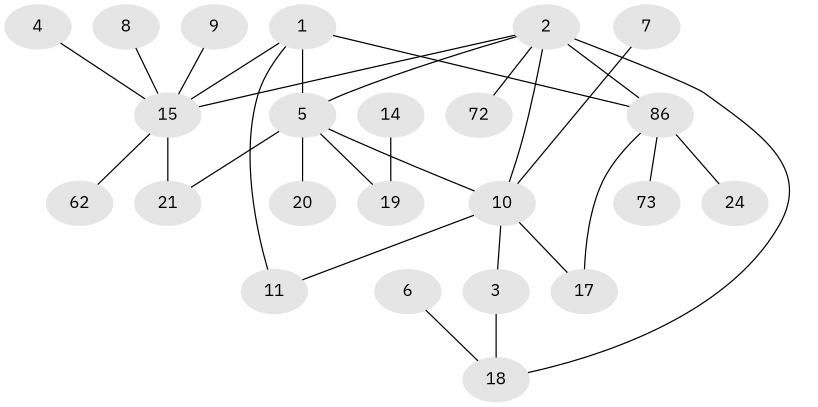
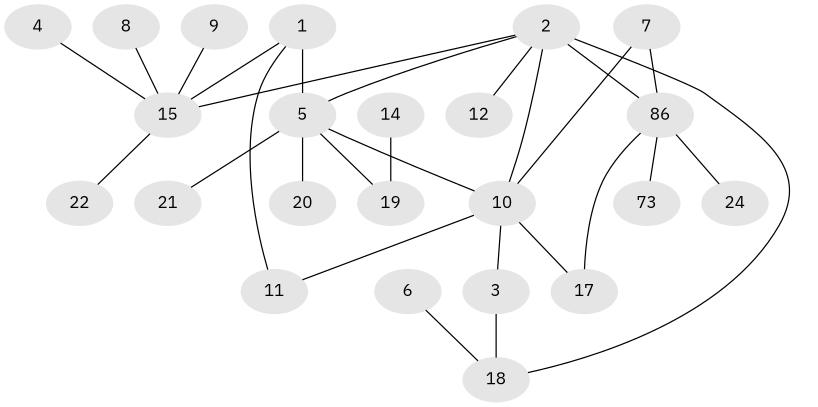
  graph {
    fontname="IBM Plex Sans"
    node [color=gray90 fontname="IBM Plex Sans" style=filled]
    edge [fontname="IBM Plex Sans" weight=1.0]
    1
    5
    15
    n4 [label=86]
    11
    10
    19
    20
    21
-   22 [label=62]
+   22
    17
    n12 [label=73]
    24
    2
-   12 [label=72]
+   12
    18
    4
    3
    6
    7
    8
    9
    14
    1 -- 5
    1 -- 15
-   1 -- n4
+   7 -- n4
    1 -- 11
    5 -- 10
    5 -- 19
    5 -- 20
    5 -- 21
-   15 -- 21
    15 -- 22
    n4 -- 17
    n4 -- n12
    n4 -- 24
    10 -- 11
    10 -- 17
    10 -- 3
    2 -- 5
    2 -- 15
    2 -- n4 [weight=2.0]
    2 -- 10
    2 -- 12
    2 -- 18
    4 -- 15
    3 -- 18
    6 -- 18
    7 -- 10
    8 -- 15
    9 -- 15
    14 -- 19
  }
